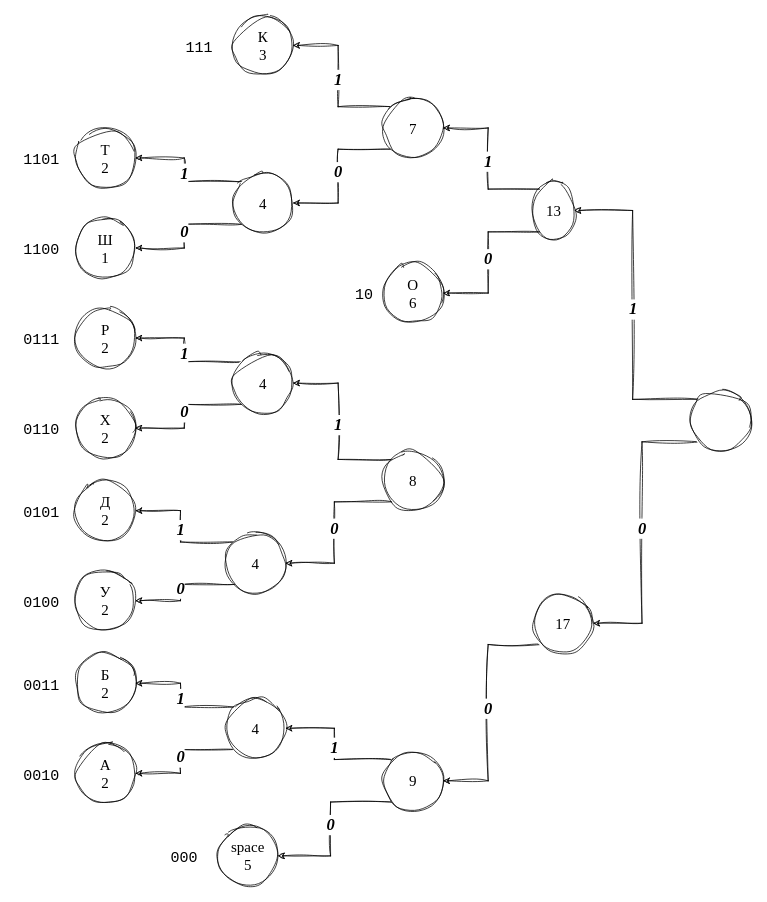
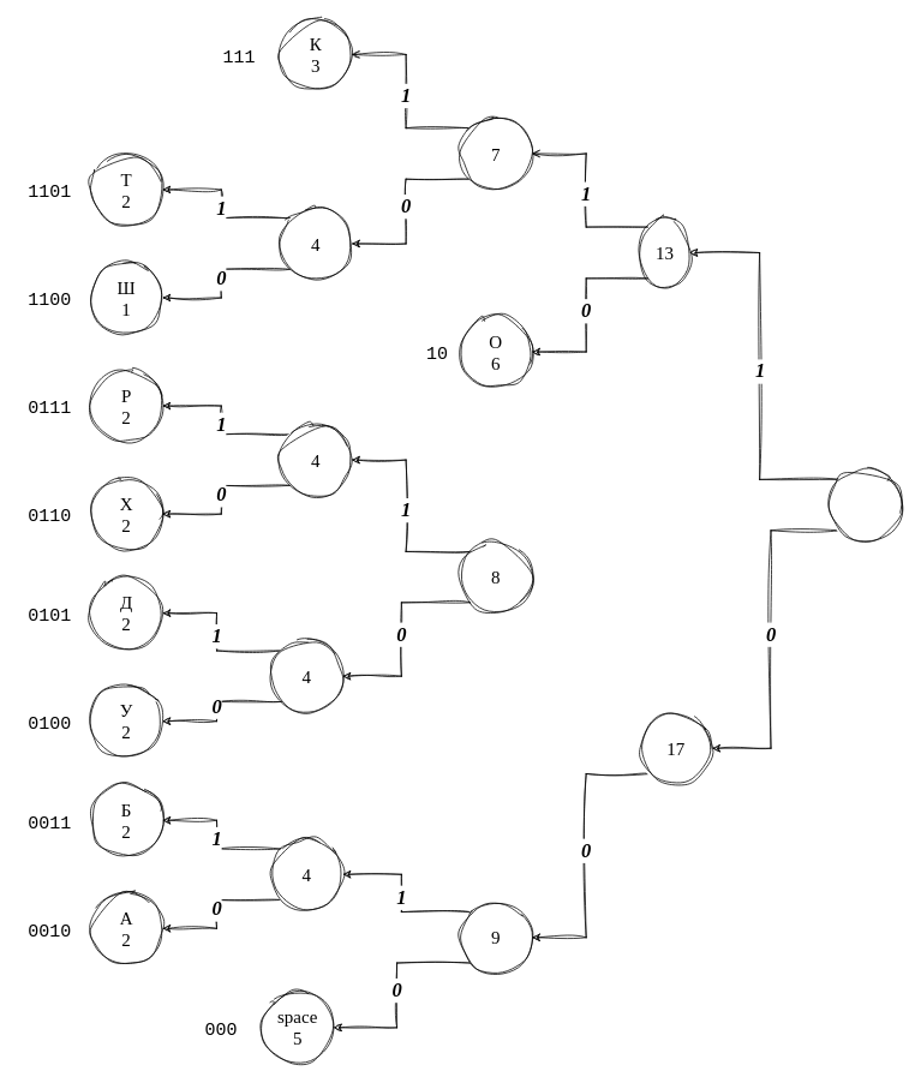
  <mxCell id="0" />
  <mxCell id="1" parent="0" />
  <mxCell id="2" value="A&lt;br&gt;2" style="ellipse;whiteSpace=wrap;html=1;aspect=fixed;sketch=1;hachureGap=4;jiggle=2;curveFitting=1;fontFamily=Architects Daughter;fontSource=https%3A%2F%2Ffonts.googleapis.com%2Fcss%3Ffamily%3DArchitects%2BDaughter;fontSize=20;" parent="1" vertex="1"><mxGeometry x="100" y="990" width="80" height="80" as="geometry" /></mxCell>
  <mxCell id="3" value="Б&lt;br&gt;2" style="ellipse;whiteSpace=wrap;html=1;aspect=fixed;sketch=1;hachureGap=4;jiggle=2;curveFitting=1;fontFamily=Architects Daughter;fontSource=https%3A%2F%2Ffonts.googleapis.com%2Fcss%3Ffamily%3DArchitects%2BDaughter;fontSize=20;" parent="1" vertex="1"><mxGeometry x="100" y="870" width="80" height="80" as="geometry" /></mxCell>
  <mxCell id="4" value="У&lt;br&gt;2" style="ellipse;whiteSpace=wrap;html=1;aspect=fixed;sketch=1;hachureGap=4;jiggle=2;curveFitting=1;fontFamily=Architects Daughter;fontSource=https%3A%2F%2Ffonts.googleapis.com%2Fcss%3Ffamily%3DArchitects%2BDaughter;fontSize=20;" parent="1" vertex="1"><mxGeometry x="100" y="760" width="80" height="80" as="geometry" /></mxCell>
  <mxCell id="5" value="Д&lt;br&gt;2" style="ellipse;whiteSpace=wrap;html=1;aspect=fixed;sketch=1;hachureGap=4;jiggle=2;curveFitting=1;fontFamily=Architects Daughter;fontSource=https%3A%2F%2Ffonts.googleapis.com%2Fcss%3Ffamily%3DArchitects%2BDaughter;fontSize=20;" parent="1" vertex="1"><mxGeometry x="100" y="640" width="80" height="80" as="geometry" /></mxCell>
  <mxCell id="6" value="Х&lt;br&gt;2" style="ellipse;whiteSpace=wrap;html=1;aspect=fixed;sketch=1;hachureGap=4;jiggle=2;curveFitting=1;fontFamily=Architects Daughter;fontSource=https%3A%2F%2Ffonts.googleapis.com%2Fcss%3Ffamily%3DArchitects%2BDaughter;fontSize=20;" parent="1" vertex="1"><mxGeometry x="100" y="530" width="80" height="80" as="geometry" /></mxCell>
  <mxCell id="7" value="Р&lt;br&gt;2" style="ellipse;whiteSpace=wrap;html=1;aspect=fixed;sketch=1;hachureGap=4;jiggle=2;curveFitting=1;fontFamily=Architects Daughter;fontSource=https%3A%2F%2Ffonts.googleapis.com%2Fcss%3Ffamily%3DArchitects%2BDaughter;fontSize=20;" parent="1" vertex="1"><mxGeometry x="100" y="410" width="80" height="80" as="geometry" /></mxCell>
  <mxCell id="8" value="Ш&lt;br&gt;1" style="ellipse;whiteSpace=wrap;html=1;aspect=fixed;sketch=1;hachureGap=4;jiggle=2;curveFitting=1;fontFamily=Architects Daughter;fontSource=https%3A%2F%2Ffonts.googleapis.com%2Fcss%3Ffamily%3DArchitects%2BDaughter;fontSize=20;" parent="1" vertex="1"><mxGeometry x="100" y="290" width="80" height="80" as="geometry" /></mxCell>
  <mxCell id="9" value="T&lt;br&gt;2" style="ellipse;whiteSpace=wrap;html=1;aspect=fixed;sketch=1;hachureGap=4;jiggle=2;curveFitting=1;fontFamily=Architects Daughter;fontSource=https%3A%2F%2Ffonts.googleapis.com%2Fcss%3Ffamily%3DArchitects%2BDaughter;fontSize=20;" parent="1" vertex="1"><mxGeometry x="100" y="170" width="80" height="80" as="geometry" /></mxCell>
  <mxCell id="10" value="space&lt;br&gt;5" style="ellipse;whiteSpace=wrap;html=1;aspect=fixed;sketch=1;hachureGap=4;jiggle=2;curveFitting=1;fontFamily=Architects Daughter;fontSource=https%3A%2F%2Ffonts.googleapis.com%2Fcss%3Ffamily%3DArchitects%2BDaughter;fontSize=20;" parent="1" vertex="1"><mxGeometry x="290" y="1100" width="80" height="80" as="geometry" /></mxCell>
  <mxCell id="11" value="О&lt;br&gt;6" style="ellipse;whiteSpace=wrap;html=1;aspect=fixed;sketch=1;hachureGap=4;jiggle=2;curveFitting=1;fontFamily=Architects Daughter;fontSource=https%3A%2F%2Ffonts.googleapis.com%2Fcss%3Ffamily%3DArchitects%2BDaughter;fontSize=20;" parent="1" vertex="1"><mxGeometry x="510" y="350" width="80" height="80" as="geometry" /></mxCell>
  <mxCell id="12" value="1" style="edgeStyle=orthogonalEdgeStyle;rounded=0;sketch=1;hachureGap=4;jiggle=2;curveFitting=1;orthogonalLoop=1;jettySize=auto;html=1;exitX=0;exitY=0;exitDx=0;exitDy=0;entryX=1;entryY=0.5;entryDx=0;entryDy=0;fontFamily=Verdana;fontSize=22;fontStyle=3" parent="1" source="14" target="3" edge="1"><mxGeometry relative="1" as="geometry" /></mxCell>
  <mxCell id="13" value="0" style="edgeStyle=orthogonalEdgeStyle;rounded=0;sketch=1;hachureGap=4;jiggle=2;curveFitting=1;orthogonalLoop=1;jettySize=auto;html=1;exitX=0;exitY=1;exitDx=0;exitDy=0;entryX=1;entryY=0.5;entryDx=0;entryDy=0;fontFamily=Verdana;fontSize=22;fontStyle=3" parent="1" source="14" target="2" edge="1"><mxGeometry relative="1" as="geometry" /></mxCell>
  <mxCell id="14" value="4" style="ellipse;whiteSpace=wrap;html=1;aspect=fixed;sketch=1;hachureGap=4;jiggle=2;curveFitting=1;fontFamily=Architects Daughter;fontSource=https%3A%2F%2Ffonts.googleapis.com%2Fcss%3Ffamily%3DArchitects%2BDaughter;fontSize=20;" parent="1" vertex="1"><mxGeometry x="300" y="930" width="80" height="80" as="geometry" /></mxCell>
  <mxCell id="15" value="0" style="edgeStyle=orthogonalEdgeStyle;rounded=0;sketch=1;hachureGap=4;jiggle=2;curveFitting=1;orthogonalLoop=1;jettySize=auto;html=1;exitX=0;exitY=1;exitDx=0;exitDy=0;entryX=1;entryY=0.5;entryDx=0;entryDy=0;fontFamily=Verdana;fontSize=22;fontStyle=3" parent="1" source="17" target="4" edge="1"><mxGeometry relative="1" as="geometry" /></mxCell>
  <mxCell id="16" value="1" style="edgeStyle=orthogonalEdgeStyle;rounded=0;sketch=1;hachureGap=4;jiggle=2;curveFitting=1;orthogonalLoop=1;jettySize=auto;html=1;exitX=0;exitY=0;exitDx=0;exitDy=0;entryX=1;entryY=0.5;entryDx=0;entryDy=0;fontFamily=Verdana;fontSize=22;fontStyle=3" parent="1" source="17" target="5" edge="1"><mxGeometry relative="1" as="geometry" /></mxCell>
  <mxCell id="17" value="4" style="ellipse;whiteSpace=wrap;html=1;aspect=fixed;sketch=1;hachureGap=4;jiggle=2;curveFitting=1;fontFamily=Architects Daughter;fontSource=https%3A%2F%2Ffonts.googleapis.com%2Fcss%3Ffamily%3DArchitects%2BDaughter;fontSize=20;" parent="1" vertex="1"><mxGeometry x="300" y="710" width="80" height="80" as="geometry" /></mxCell>
  <mxCell id="18" value="0" style="edgeStyle=orthogonalEdgeStyle;rounded=0;sketch=1;hachureGap=4;jiggle=2;curveFitting=1;orthogonalLoop=1;jettySize=auto;html=1;exitX=0;exitY=1;exitDx=0;exitDy=0;entryX=1;entryY=0.5;entryDx=0;entryDy=0;fontFamily=Verdana;fontSize=22;fontStyle=3" parent="1" source="20" target="6" edge="1"><mxGeometry relative="1" as="geometry" /></mxCell>
  <mxCell id="19" value="1" style="edgeStyle=orthogonalEdgeStyle;rounded=0;sketch=1;hachureGap=4;jiggle=2;curveFitting=1;orthogonalLoop=1;jettySize=auto;html=1;exitX=0;exitY=0;exitDx=0;exitDy=0;entryX=1;entryY=0.5;entryDx=0;entryDy=0;fontFamily=Verdana;fontSize=22;fontStyle=3" parent="1" source="20" target="7" edge="1"><mxGeometry relative="1" as="geometry" /></mxCell>
  <mxCell id="20" value="4" style="ellipse;whiteSpace=wrap;html=1;aspect=fixed;sketch=1;hachureGap=4;jiggle=2;curveFitting=1;fontFamily=Architects Daughter;fontSource=https%3A%2F%2Ffonts.googleapis.com%2Fcss%3Ffamily%3DArchitects%2BDaughter;fontSize=20;" parent="1" vertex="1"><mxGeometry x="310" y="470" width="80" height="80" as="geometry" /></mxCell>
  <mxCell id="21" value="0" style="edgeStyle=orthogonalEdgeStyle;rounded=0;sketch=1;hachureGap=4;jiggle=2;curveFitting=1;orthogonalLoop=1;jettySize=auto;html=1;exitX=0;exitY=1;exitDx=0;exitDy=0;entryX=1;entryY=0.5;entryDx=0;entryDy=0;fontFamily=Verdana;fontSize=22;fontStyle=3" parent="1" source="23" target="8" edge="1"><mxGeometry relative="1" as="geometry" /></mxCell>
  <mxCell id="22" value="1" style="edgeStyle=orthogonalEdgeStyle;rounded=0;sketch=1;hachureGap=4;jiggle=2;curveFitting=1;orthogonalLoop=1;jettySize=auto;html=1;exitX=0;exitY=0;exitDx=0;exitDy=0;entryX=1;entryY=0.5;entryDx=0;entryDy=0;fontFamily=Verdana;fontSize=22;fontStyle=3" parent="1" source="23" target="9" edge="1"><mxGeometry relative="1" as="geometry" /></mxCell>
  <mxCell id="23" value="4" style="ellipse;whiteSpace=wrap;html=1;aspect=fixed;sketch=1;hachureGap=4;jiggle=2;curveFitting=1;fontFamily=Architects Daughter;fontSource=https%3A%2F%2Ffonts.googleapis.com%2Fcss%3Ffamily%3DArchitects%2BDaughter;fontSize=20;" parent="1" vertex="1"><mxGeometry x="310" y="230" width="80" height="80" as="geometry" /></mxCell>
  <mxCell id="24" value="10" style="text;align=center;verticalAlign=middle;resizable=0;points=[];autosize=1;strokeColor=none;fillColor=none;fontSize=20;fontFamily=Courier New;" parent="1" vertex="1"><mxGeometry x="460" y="370" width="50" height="40" as="geometry" /></mxCell>
  <mxCell id="25" value="000" style="text;align=center;verticalAlign=middle;resizable=0;points=[];autosize=1;strokeColor=none;fillColor=none;fontSize=20;fontFamily=Courier New;" parent="1" vertex="1"><mxGeometry x="215" y="1120" width="60" height="40" as="geometry" /></mxCell>
  <mxCell id="26" value="1101" style="text;align=center;verticalAlign=middle;resizable=0;points=[];autosize=1;strokeColor=none;fillColor=none;fontSize=20;fontFamily=Courier New;" parent="1" vertex="1"><mxGeometry x="20" y="190" width="70" height="40" as="geometry" /></mxCell>
  <mxCell id="27" value="1100" style="text;align=center;verticalAlign=middle;resizable=0;points=[];autosize=1;strokeColor=none;fillColor=none;fontSize=20;fontFamily=Courier New;" parent="1" vertex="1"><mxGeometry x="20" y="310" width="70" height="40" as="geometry" /></mxCell>
  <mxCell id="28" value="0111" style="text;align=center;verticalAlign=middle;resizable=0;points=[];autosize=1;strokeColor=none;fillColor=none;fontSize=20;fontFamily=Courier New;" parent="1" vertex="1"><mxGeometry x="20" y="430" width="70" height="40" as="geometry" /></mxCell>
  <mxCell id="29" value="0110" style="text;align=center;verticalAlign=middle;resizable=0;points=[];autosize=1;strokeColor=none;fillColor=none;fontSize=20;fontFamily=Courier New;" parent="1" vertex="1"><mxGeometry x="20" y="550" width="70" height="40" as="geometry" /></mxCell>
  <mxCell id="30" value="0101" style="text;align=center;verticalAlign=middle;resizable=0;points=[];autosize=1;strokeColor=none;fillColor=none;fontSize=20;fontFamily=Courier New;" parent="1" vertex="1"><mxGeometry x="20" y="660" width="70" height="40" as="geometry" /></mxCell>
  <mxCell id="31" value="0100" style="text;align=center;verticalAlign=middle;resizable=0;points=[];autosize=1;strokeColor=none;fillColor=none;fontSize=20;fontFamily=Courier New;" parent="1" vertex="1"><mxGeometry x="20" y="780" width="70" height="40" as="geometry" /></mxCell>
  <mxCell id="32" value="0011" style="text;align=center;verticalAlign=middle;resizable=0;points=[];autosize=1;strokeColor=none;fillColor=none;fontSize=20;fontFamily=Courier New;" parent="1" vertex="1"><mxGeometry x="20" y="890" width="70" height="40" as="geometry" /></mxCell>
  <mxCell id="33" value="0010" style="text;align=center;verticalAlign=middle;resizable=0;points=[];autosize=1;strokeColor=none;fillColor=none;fontSize=20;fontFamily=Courier New;" parent="1" vertex="1"><mxGeometry x="20" y="1010" width="70" height="40" as="geometry" /></mxCell>
  <mxCell id="34" value="К&lt;br&gt;3" style="ellipse;whiteSpace=wrap;html=1;aspect=fixed;sketch=1;hachureGap=4;jiggle=2;curveFitting=1;fontFamily=Architects Daughter;fontSource=https%3A%2F%2Ffonts.googleapis.com%2Fcss%3Ffamily%3DArchitects%2BDaughter;fontSize=20;" parent="1" vertex="1"><mxGeometry x="310" y="20" width="80" height="80" as="geometry" /></mxCell>
  <mxCell id="35" value="111" style="text;align=center;verticalAlign=middle;resizable=0;points=[];autosize=1;strokeColor=none;fillColor=none;fontSize=20;fontFamily=Courier New;" parent="1" vertex="1"><mxGeometry x="235" y="40" width="60" height="40" as="geometry" /></mxCell>
  <mxCell id="36" value="0" style="edgeStyle=orthogonalEdgeStyle;rounded=0;sketch=1;hachureGap=4;jiggle=2;curveFitting=1;orthogonalLoop=1;jettySize=auto;html=1;exitX=0;exitY=1;exitDx=0;exitDy=0;entryX=1;entryY=0.5;entryDx=0;entryDy=0;fontFamily=Verdana;fontSize=22;fontStyle=3" parent="1" source="38" target="23" edge="1"><mxGeometry relative="1" as="geometry" /></mxCell>
- <mxCell id="37" value="1" style="edgeStyle=orthogonalEdgeStyle;rounded=0;sketch=1;hachureGap=4;jiggle=2;curveFitting=1;orthogonalLoop=1;jettySize=auto;html=1;exitX=0;exitY=0;exitDx=0;exitDy=0;entryX=1;entryY=0.5;entryDx=0;entryDy=0;fontFamily=Verdana;fontSize=22;fontStyle=3" parent="1" source="38" target="34" edge="1"><mxGeometry relative="1" as="geometry" /></mxCell>
+ <mxCell id="37" value="1" style="edgeStyle=orthogonalEdgeStyle;rounded=0;sketch=1;hachureGap=4;jiggle=2;curveFitting=1;orthogonalLoop=1;jettySize=auto;html=1;exitX=0;exitY=0;exitDx=0;exitDy=0;entryX=1;entryY=0.5;entryDx=0;entryDy=0;fontFamily=Verdana;fontSize=22;fontStyle=3;endArrow=open;" parent="1" source="38" target="34" edge="1"><mxGeometry relative="1" as="geometry" /></mxCell>
  <mxCell id="38" value="7" style="ellipse;whiteSpace=wrap;html=1;aspect=fixed;sketch=1;hachureGap=4;jiggle=2;curveFitting=1;fontFamily=Architects Daughter;fontSource=https%3A%2F%2Ffonts.googleapis.com%2Fcss%3Ffamily%3DArchitects%2BDaughter;fontSize=20;" parent="1" vertex="1"><mxGeometry x="510" y="130" width="80" height="80" as="geometry" /></mxCell>
  <mxCell id="39" value="1" style="edgeStyle=orthogonalEdgeStyle;rounded=0;sketch=1;hachureGap=4;jiggle=2;curveFitting=1;orthogonalLoop=1;jettySize=auto;html=1;exitX=0;exitY=0;exitDx=0;exitDy=0;entryX=1;entryY=0.5;entryDx=0;entryDy=0;fontFamily=Verdana;fontSize=22;fontStyle=3" parent="1" source="41" target="20" edge="1"><mxGeometry relative="1" as="geometry" /></mxCell>
  <mxCell id="40" value="0" style="edgeStyle=orthogonalEdgeStyle;rounded=0;sketch=1;hachureGap=4;jiggle=2;curveFitting=1;orthogonalLoop=1;jettySize=auto;html=1;exitX=0;exitY=1;exitDx=0;exitDy=0;entryX=1;entryY=0.5;entryDx=0;entryDy=0;fontFamily=Verdana;fontSize=22;fontStyle=3" parent="1" source="41" target="17" edge="1"><mxGeometry relative="1" as="geometry" /></mxCell>
  <mxCell id="41" value="8" style="ellipse;whiteSpace=wrap;html=1;aspect=fixed;sketch=1;hachureGap=4;jiggle=2;curveFitting=1;fontFamily=Architects Daughter;fontSource=https%3A%2F%2Ffonts.googleapis.com%2Fcss%3Ffamily%3DArchitects%2BDaughter;fontSize=20;" parent="1" vertex="1"><mxGeometry x="510" y="600" width="80" height="80" as="geometry" /></mxCell>
  <mxCell id="42" value="1" style="edgeStyle=orthogonalEdgeStyle;rounded=0;sketch=1;hachureGap=4;jiggle=2;curveFitting=1;orthogonalLoop=1;jettySize=auto;html=1;exitX=0;exitY=0;exitDx=0;exitDy=0;entryX=1;entryY=0.5;entryDx=0;entryDy=0;fontFamily=Verdana;fontSize=22;fontStyle=3" parent="1" source="44" target="14" edge="1"><mxGeometry relative="1" as="geometry" /></mxCell>
  <mxCell id="43" value="0" style="edgeStyle=orthogonalEdgeStyle;rounded=0;sketch=1;hachureGap=4;jiggle=2;curveFitting=1;orthogonalLoop=1;jettySize=auto;html=1;exitX=0;exitY=1;exitDx=0;exitDy=0;entryX=1;entryY=0.5;entryDx=0;entryDy=0;fontFamily=Verdana;fontSize=22;fontStyle=3" parent="1" source="44" target="10" edge="1"><mxGeometry relative="1" as="geometry" /></mxCell>
  <mxCell id="44" value="9" style="ellipse;whiteSpace=wrap;html=1;aspect=fixed;sketch=1;hachureGap=4;jiggle=2;curveFitting=1;fontFamily=Architects Daughter;fontSource=https%3A%2F%2Ffonts.googleapis.com%2Fcss%3Ffamily%3DArchitects%2BDaughter;fontSize=20;" parent="1" vertex="1"><mxGeometry x="510" y="1000" width="80" height="80" as="geometry" /></mxCell>
  <mxCell id="45" value="0" style="edgeStyle=orthogonalEdgeStyle;rounded=0;sketch=1;hachureGap=4;jiggle=2;curveFitting=1;orthogonalLoop=1;jettySize=auto;html=1;exitX=0;exitY=1;exitDx=0;exitDy=0;entryX=1;entryY=0.5;entryDx=0;entryDy=0;fontFamily=Verdana;fontSize=22;fontStyle=3" parent="1" source="47" target="11" edge="1"><mxGeometry relative="1" as="geometry" /></mxCell>
- <mxCell id="46" value="1" style="edgeStyle=orthogonalEdgeStyle;rounded=0;sketch=1;hachureGap=4;jiggle=2;curveFitting=1;orthogonalLoop=1;jettySize=auto;html=1;exitX=0;exitY=0;exitDx=0;exitDy=0;entryX=1;entryY=0.5;entryDx=0;entryDy=0;fontFamily=Verdana;fontSize=22;fontStyle=3" parent="1" source="47" target="38" edge="1"><mxGeometry relative="1" as="geometry" /></mxCell>
+ <mxCell id="46" value="1" style="edgeStyle=orthogonalEdgeStyle;rounded=0;sketch=1;hachureGap=4;jiggle=2;curveFitting=1;orthogonalLoop=1;jettySize=auto;html=1;exitX=0;exitY=0;exitDx=0;exitDy=0;entryX=1;entryY=0.5;entryDx=0;entryDy=0;fontFamily=Verdana;fontSize=22;fontStyle=3;endArrow=open;" parent="1" source="47" target="38" edge="1"><mxGeometry relative="1" as="geometry" /></mxCell>
  <mxCell id="47" value="13" style="ellipse;whiteSpace=wrap;html=1;aspect=fixed;sketch=1;hachureGap=4;jiggle=2;curveFitting=1;fontFamily=Architects Daughter;fontSource=https%3A%2F%2Ffonts.googleapis.com%2Fcss%3Ffamily%3DArchitects%2BDaughter;fontSize=20;" parent="1" vertex="1"><mxGeometry x="710" y="240" width="55" height="80" as="geometry" /></mxCell>
  <mxCell id="48" value="0" style="edgeStyle=orthogonalEdgeStyle;rounded=0;sketch=1;hachureGap=4;jiggle=2;curveFitting=1;orthogonalLoop=1;jettySize=auto;html=1;exitX=0;exitY=1;exitDx=0;exitDy=0;entryX=1;entryY=0.5;entryDx=0;entryDy=0;fontFamily=Verdana;fontSize=22;fontStyle=3" parent="1" source="49" target="44" edge="1"><mxGeometry relative="1" as="geometry" /></mxCell>
  <mxCell id="49" value="17" style="ellipse;whiteSpace=wrap;html=1;aspect=fixed;sketch=1;hachureGap=4;jiggle=2;curveFitting=1;fontFamily=Architects Daughter;fontSource=https%3A%2F%2Ffonts.googleapis.com%2Fcss%3Ffamily%3DArchitects%2BDaughter;fontSize=20;" parent="1" vertex="1"><mxGeometry x="710" y="790" width="80" height="80" as="geometry" /></mxCell>
  <mxCell id="50" value="1" style="edgeStyle=orthogonalEdgeStyle;rounded=0;sketch=1;hachureGap=4;jiggle=2;curveFitting=1;orthogonalLoop=1;jettySize=auto;html=1;exitX=0;exitY=0;exitDx=0;exitDy=0;entryX=1;entryY=0.5;entryDx=0;entryDy=0;fontFamily=Verdana;fontSize=22;fontStyle=3" parent="1" source="52" target="47" edge="1"><mxGeometry relative="1" as="geometry" /></mxCell>
  <mxCell id="51" value="0" style="edgeStyle=orthogonalEdgeStyle;rounded=0;sketch=1;hachureGap=4;jiggle=2;curveFitting=1;orthogonalLoop=1;jettySize=auto;html=1;exitX=0;exitY=1;exitDx=0;exitDy=0;entryX=1;entryY=0.5;entryDx=0;entryDy=0;fontFamily=Verdana;fontSize=22;fontStyle=3" parent="1" source="52" target="49" edge="1"><mxGeometry relative="1" as="geometry" /></mxCell>
  <mxCell id="52" value="" style="ellipse;whiteSpace=wrap;html=1;aspect=fixed;sketch=1;hachureGap=4;jiggle=2;curveFitting=1;fontFamily=Architects Daughter;fontSource=https%3A%2F%2Ffonts.googleapis.com%2Fcss%3Ffamily%3DArchitects%2BDaughter;fontSize=20;" parent="1" vertex="1"><mxGeometry x="920" y="520" width="80" height="80" as="geometry" /></mxCell>
